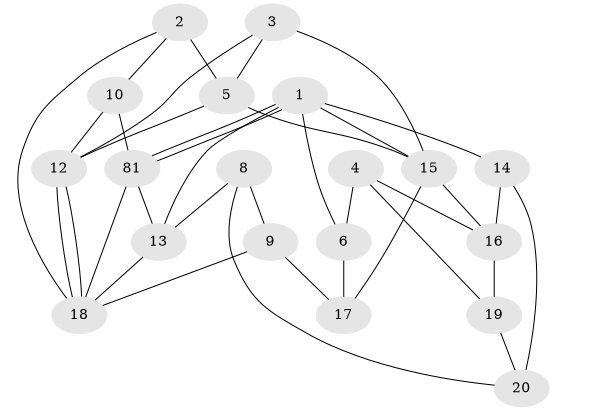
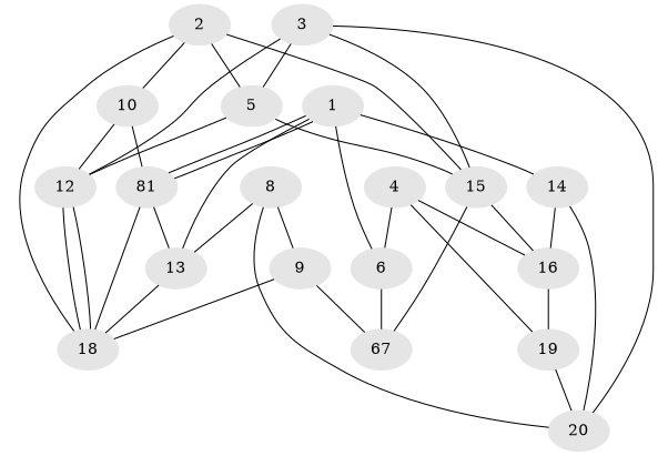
  graph {
    node [color=gray90 style=filled]
    1
    6
    n3 [label=81]
    13
    14
-   17
+   17 [label=67]
    9
    18
    20
    16
    2
    5
    10
    15
    12 [super="+7"]
    3
    4 [super="+7"]
    19
    8
    1 -- 6
    1 -- n3
    1 -- n3
    1 -- 13
    1 -- 14
    6 -- 17
    n3 -- 13
    n3 -- 18
    13 -- 18
    14 -- 20
    14 -- 16
    9 -- 17
    9 -- 18
    16 -- 19
    2 -- 18
    2 -- 5
    2 -- 10
-   1 -- 15
+   2 -- 15
    5 -- 15
    5 -- 12
    10 -- n3
    10 -- 12
    15 -- 17
    15 -- 16
    12 -- 18
    12 -- 18
+   3 -- 20
    3 -- 5
    3 -- 15
    3 -- 12
    4 -- 6
    4 -- 16
    4 -- 19
    19 -- 20
    8 -- 13
    8 -- 9
    8 -- 20
  }
